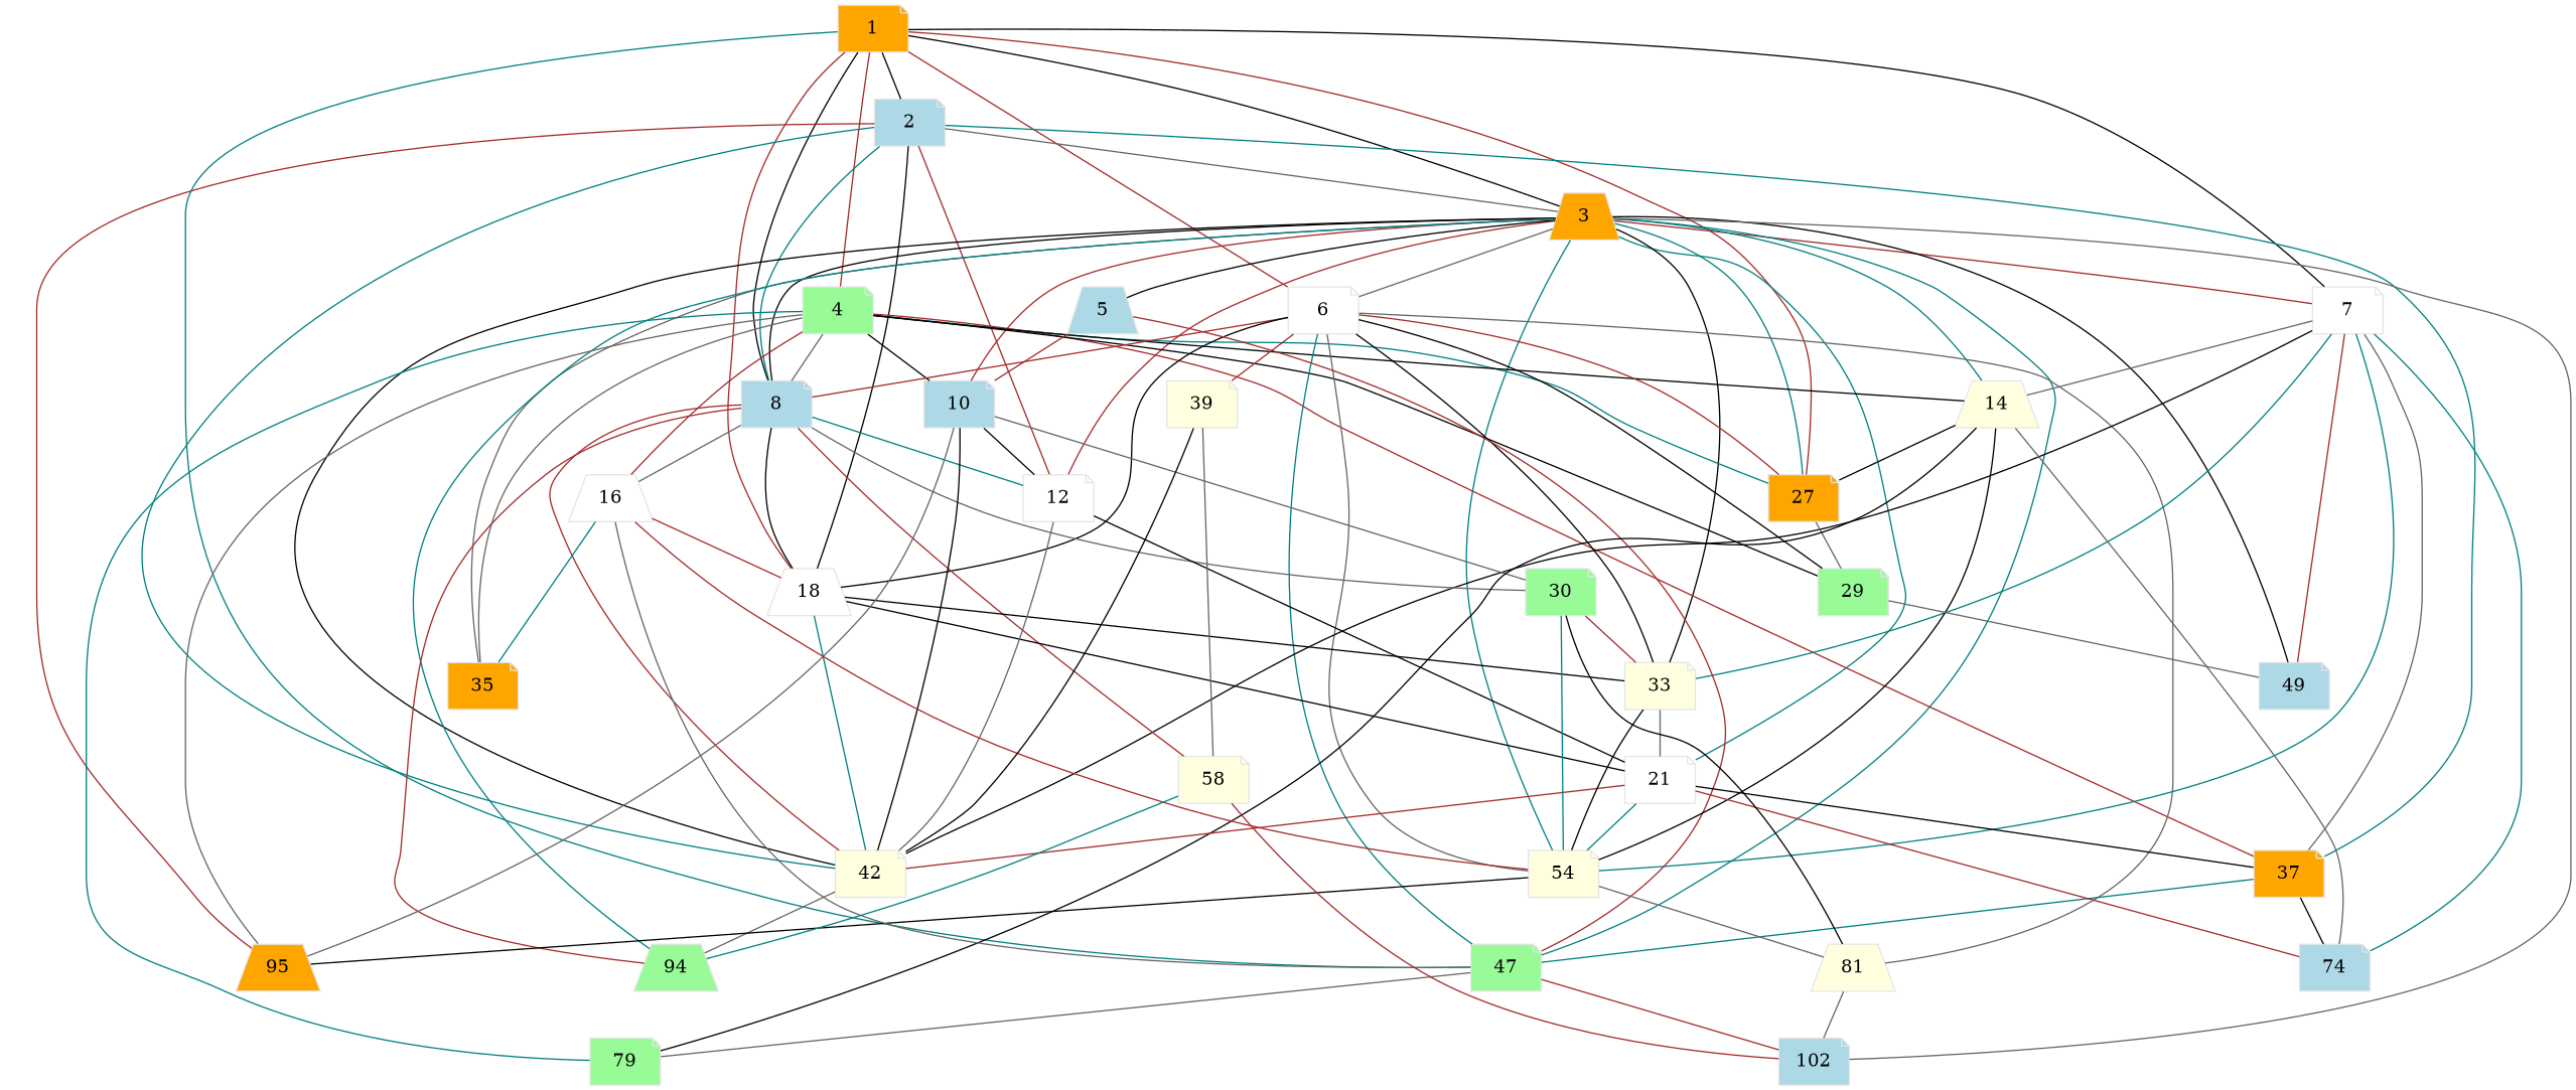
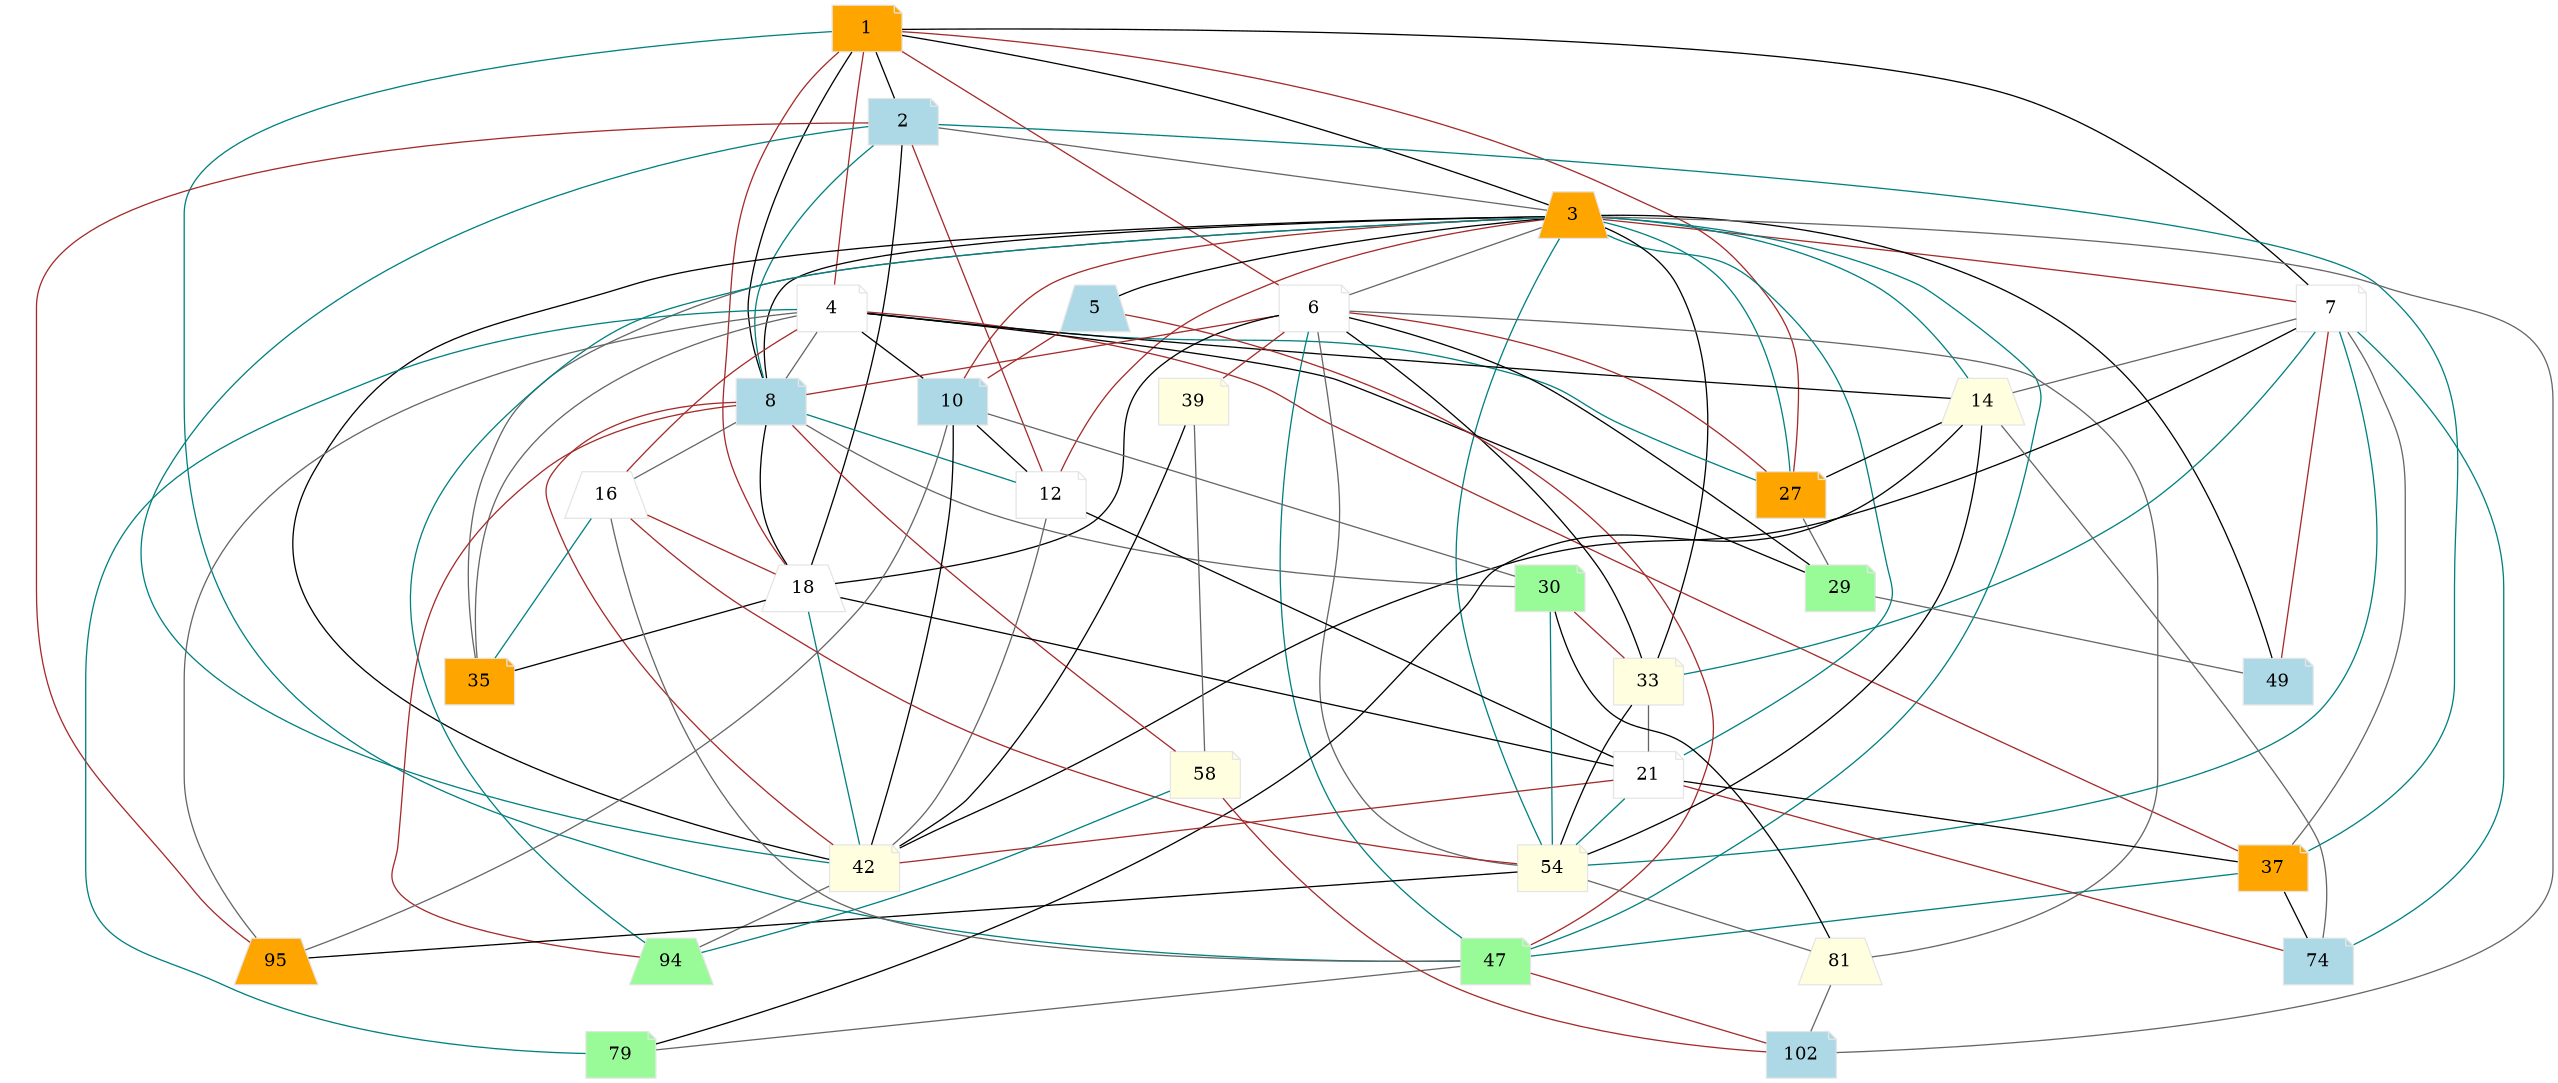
  graph {
    node [color=gray90 fillcolor=lightblue shape=note style=filled]
    edge [color=black]
    1 [fillcolor=orange super="+99+11"]
    2 [super="+26"]
    3 [fillcolor=orange shape=trapezium super="+69+9+25+17"]
-   4 [fillcolor=palegreen super="+13+87+65"]
+   4 [fillcolor=white super="+13+87+65"]
    6 [fillcolor=white super="+20+19+85"]
    7 [fillcolor=white super="+60+41+98"]
    8 [super="+34+24+63"]
    18 [fillcolor=white shape=trapezium super="+82+97"]
    27 [fillcolor=orange super="+36+44"]
    47 [fillcolor=palegreen super="+50+105"]
    12 [fillcolor=white super="+15"]
    37 [fillcolor=orange super="+55+43"]
    42 [fillcolor=lightyellow super="+45+66"]
    95 [fillcolor=orange shape=trapezium]
    5 [shape=trapezium]
    10 [super="+22+89"]
    14 [fillcolor=lightyellow shape=trapezium super="+52+71"]
    21 [fillcolor=white super="+32+59"]
    33 [fillcolor=lightyellow super="+40"]
    35 [fillcolor=orange]
    49
    54 [fillcolor=lightyellow super="+83+70+61"]
    94 [fillcolor=palegreen shape=trapezium]
    102
    16 [fillcolor=white shape=trapezium super="+84"]
    29 [fillcolor=palegreen]
    79 [fillcolor=palegreen]
    39 [fillcolor=lightyellow]
    81 [fillcolor=lightyellow shape=trapezium]
    74
    30 [fillcolor=palegreen super="+48"]
    58 [fillcolor=lightyellow]
    1 -- 2
    1 -- 3
    1 -- 4 [color=brown]
    1 -- 6 [color=brown weight=2]
    1 -- 7 [weight=2]
    1 -- 8 [weight=3]
    1 -- 18 [color=brown weight=2]
    1 -- 27 [color=brown]
    1 -- 47 [color=teal]
    2 -- 3 [color=gray40]
    2 -- 8 [color=teal weight=2]
    2 -- 18
    2 -- 12 [color=brown]
    2 -- 37 [color=teal]
    2 -- 42 [color=teal]
    2 -- 95 [color=brown]
    3 -- 6 [color=gray40]
    3 -- 7 [color=brown]
    3 -- 8
    3 -- 27 [color=teal weight=2]
    3 -- 47 [color=teal]
    3 -- 12 [color=brown]
    3 -- 42
    3 -- 5 [weight=2]
    3 -- 10 [color=brown]
    3 -- 14 [color=teal]
    3 -- 21 [color=teal]
    3 -- 33
    3 -- 35 [color=gray40]
    3 -- 49 [weight=2]
    3 -- 54 [color=teal]
    3 -- 94 [color=teal]
    3 -- 102 [color=gray40]
    4 -- 8 [color=gray40 weight=5]
    4 -- 27 [color=teal]
    4 -- 37 [color=brown]
    4 -- 95 [color=gray40]
    4 -- 10
    4 -- 14
    4 -- 35 [color=gray40]
    4 -- 16 [color=brown]
    4 -- 29
    4 -- 79 [color=teal weight=2]
    6 -- 8 [color=brown]
    6 -- 18
    6 -- 27 [color=brown]
    6 -- 47 [color=teal]
    6 -- 33 [weight=2]
    6 -- 54 [color=gray40]
    6 -- 29
    6 -- 39 [color=brown weight=2]
    6 -- 81 [color=gray40]
    7 -- 37 [color=gray40 weight=2]
    7 -- 42
    7 -- 14 [color=gray40]
    7 -- 33 [color=teal]
    7 -- 49 [color=brown]
    7 -- 54 [color=teal]
    7 -- 74 [color=teal]
    8 -- 18
    8 -- 12 [color=teal]
    8 -- 42 [color=brown]
    8 -- 94 [color=brown]
    8 -- 16 [color=gray40]
    8 -- 30 [color=gray40 weight=2]
    8 -- 58 [color=brown]
    18 -- 42 [color=teal]
    18 -- 21 [weight=2]
-   18 -- 33
+   18 -- 35
    27 -- 29 [color=gray40]
    47 -- 102 [color=brown]
    47 -- 79 [color=gray40]
    12 -- 42 [color=gray40]
    12 -- 21
    37 -- 47 [color=teal]
    37 -- 74
    42 -- 94 [color=gray40]
    5 -- 47 [color=brown]
    5 -- 10 [color=brown]
    10 -- 12
    10 -- 42
    10 -- 95 [color=gray40]
    10 -- 30 [color=gray40]
    14 -- 27 [weight=2]
    14 -- 54
    14 -- 79
    14 -- 74 [color=gray40]
    21 -- 37 [weight=2]
    21 -- 42 [color=brown]
    21 -- 54 [color=teal]
    21 -- 74 [color=brown]
    33 -- 21 [color=gray40]
    33 -- 54
    54 -- 95
    54 -- 81 [color=gray40]
    16 -- 18 [color=brown]
    16 -- 47 [color=gray40]
    16 -- 35 [color=teal]
    16 -- 54 [color=brown]
    29 -- 49 [color=gray40]
    39 -- 42
    39 -- 58 [color=gray40]
    81 -- 102 [color=gray40]
    30 -- 33 [color=brown]
    30 -- 54 [color=teal]
    30 -- 81
    58 -- 94 [color=teal]
    58 -- 102 [color=brown]
  }
